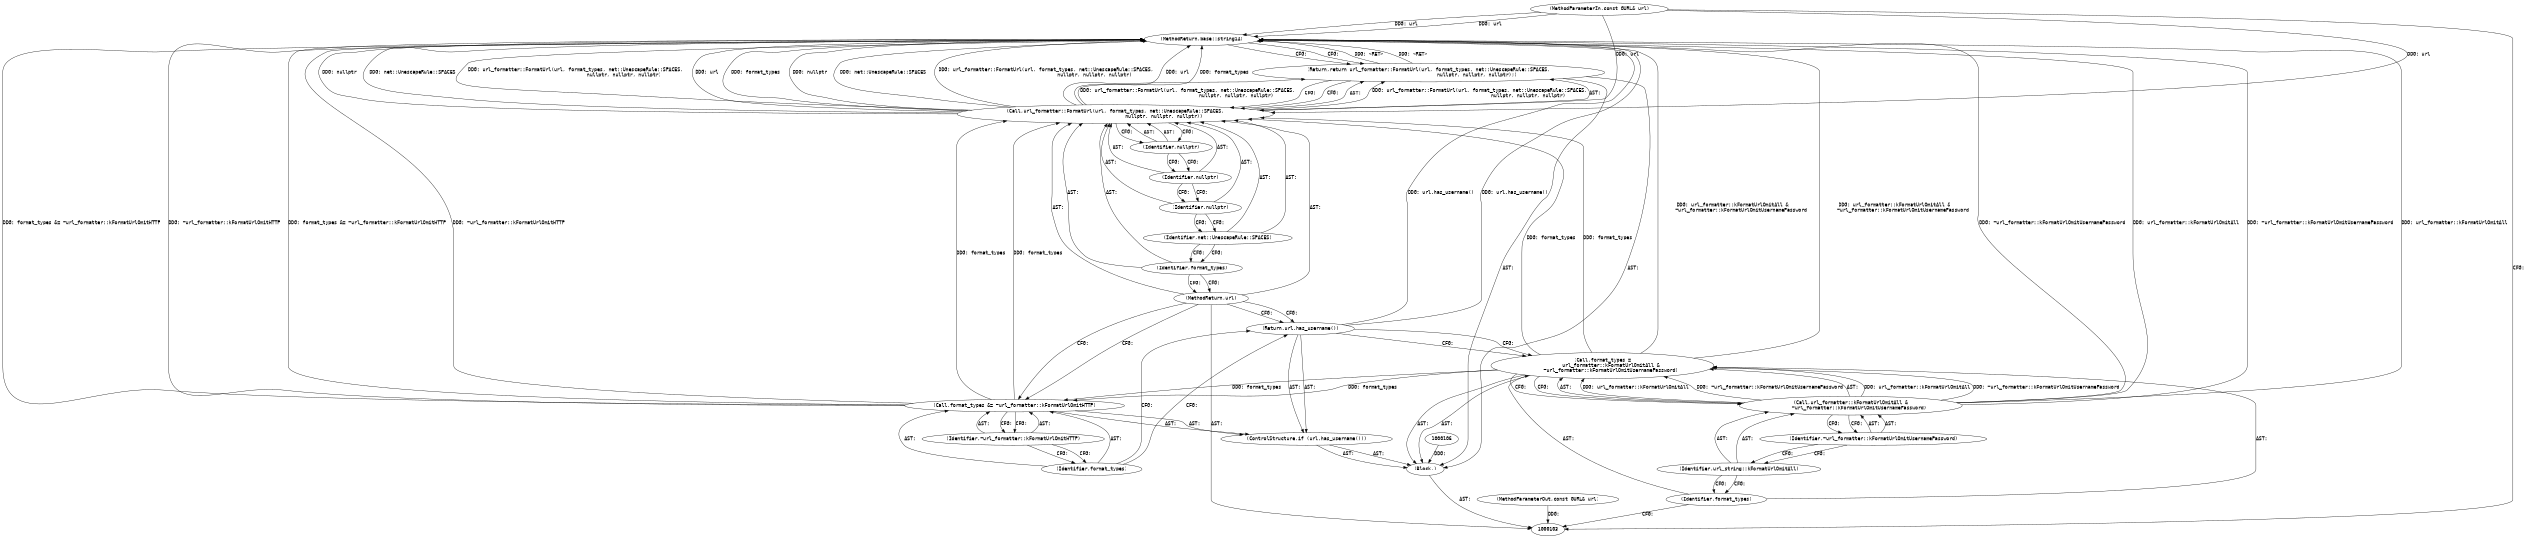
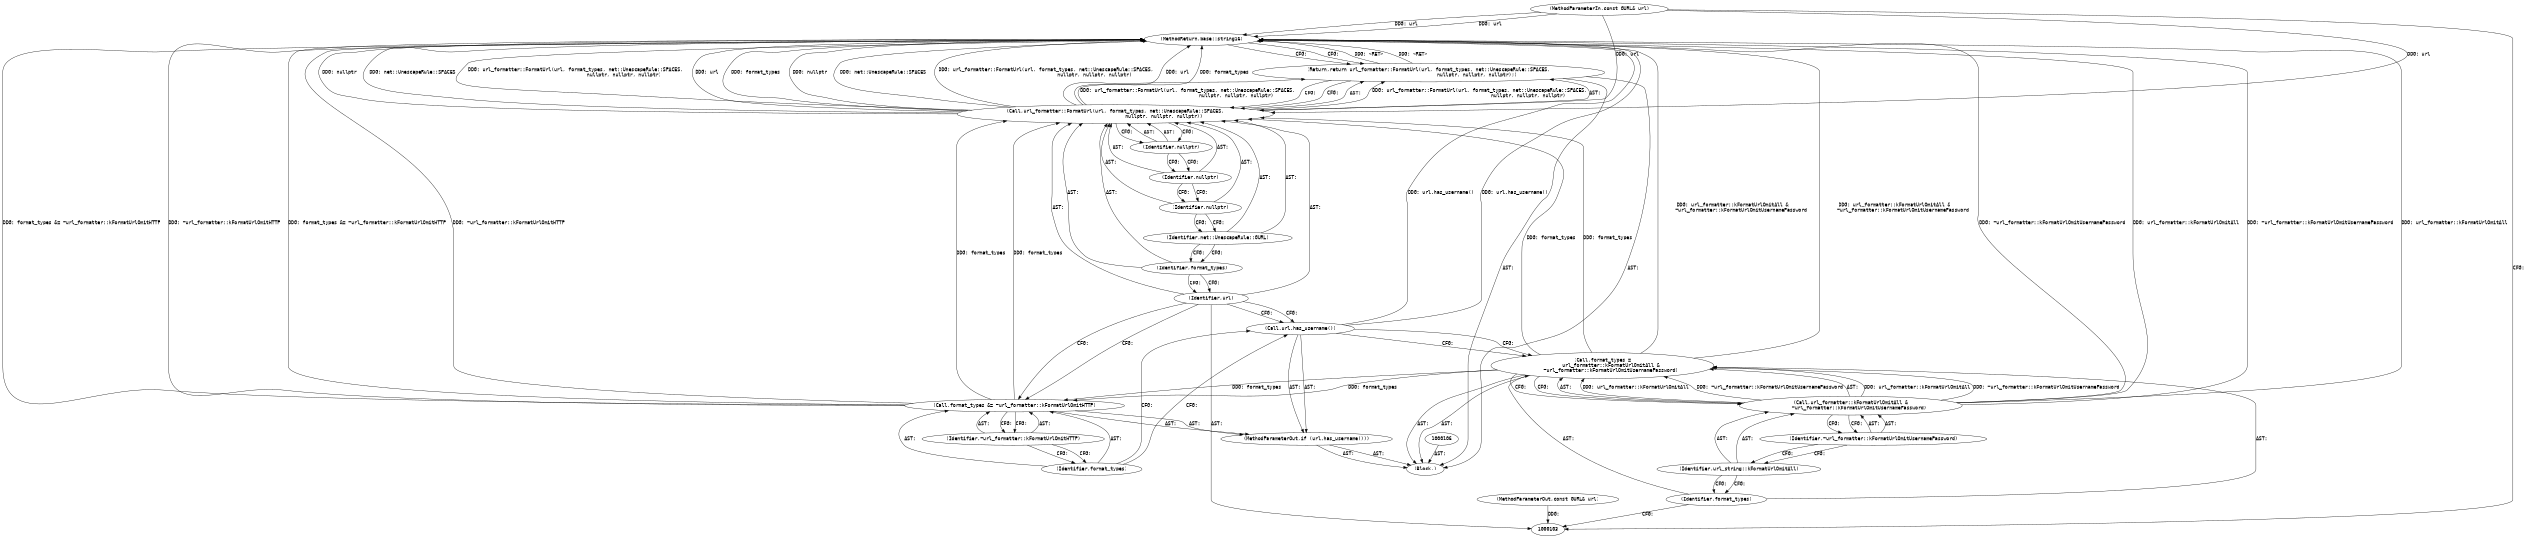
  digraph {
    fontname="DejaVu Sans Mono"
    node [fontname="DejaVu Sans Mono"]
    edge [fontname="DejaVu Sans Mono"]
-   n1 [label="(MethodReturn,base::string14)"]
+   n1 [label="(MethodReturn,base::string16)"]
    n2 [label="(Return,return url_formatter::FormatUrl(url, format_types, net::UnescapeRule::SPACES,\n                                  nullptr, nullptr, nullptr);)"]
    n3 [label="(Call,url_formatter::FormatUrl(url, format_types, net::UnescapeRule::SPACES,\n                                  nullptr, nullptr, nullptr))"]
    n4 [label="(Block,)"]
    n5 [label="(MethodParameterIn,const GURL& url)"]
    1000103
    n7 [label="(Identifier,nullptr)"]
    n8 [label="(MethodParameterOut,const GURL& url)"]
    n9 [label="(Identifier,~url_formatter::kFormatUrlOmitHTTP)"]
    n10 [label="(Call,format_types &= ~url_formatter::kFormatUrlOmitHTTP)"]
    n11 [label="(Identifier,format_types)"]
-   n12 [label="(ControlStructure,if (url.has_username()))"]
-   n13 [label="(Return,url.has_username())"]
+   n12 [label="(MethodParameterOut,if (url.has_username()))"]
+   n13 [label="(Call,url.has_username())"]
    n14 [label="(Call,format_types =\n      url_formatter::kFormatUrlOmitAll &\n      ~url_formatter::kFormatUrlOmitUsernamePassword)"]
-   n15 [label="(MethodReturn,url)"]
+   n15 [label="(Identifier,url)"]
    n16 [label="(Identifier,format_types)"]
-   n17 [label="(Identifier,net::UnescapeRule::SPACES)"]
+   n17 [label="(Identifier,net::UnescapeRule::GURL)"]
    n18 [label="(Identifier,nullptr)"]
    n19 [label="(Identifier,nullptr)"]
    n20 [label="(Call,url_formatter::kFormatUrlOmitAll &\n      ~url_formatter::kFormatUrlOmitUsernamePassword)"]
    n21 [label="(Identifier,~url_formatter::kFormatUrlOmitUsernamePassword)"]
    n22 [label="(Identifier,format_types)"]
    n23 [label="(Identifier,url_string::kFormatUrlOmitAll)"]
    1000106
    n1 -> n2 [label="CFG: "]
    n1 -> n2 [label="CFG: "]
    n2 -> n1 [label="DDG: <RET>"]
    n2 -> n1 [label="DDG: <RET>"]
    n2 -> n3 [label="CFG: "]
    n2 -> n3 [label="CFG: "]
    n2 -> n4 [label="AST: "]
    n2 -> n4 [label="AST: "]
    n3 -> n1 [label="DDG: nullptr"]
    n3 -> n1 [label="DDG: net::UnescapeRule::SPACES"]
    n3 -> n1 [label="DDG: url_formatter::FormatUrl(url, format_types, net::UnescapeRule::SPACES,\n                                  nullptr, nullptr, nullptr)"]
    n3 -> n1 [label="DDG: url"]
    n3 -> n1 [label="DDG: format_types"]
    n3 -> n1 [label="DDG: nullptr"]
    n3 -> n1 [label="DDG: net::UnescapeRule::SPACES"]
    n3 -> n1 [label="DDG: url_formatter::FormatUrl(url, format_types, net::UnescapeRule::SPACES,\n                                  nullptr, nullptr, nullptr)"]
    n3 -> n1 [label="DDG: url"]
    n3 -> n1 [label="DDG: format_types"]
    n3 -> n2 [label="AST: "]
    n3 -> n2 [label="DDG: url_formatter::FormatUrl(url, format_types, net::UnescapeRule::SPACES,\n                                  nullptr, nullptr, nullptr)"]
    n3 -> n2 [label="AST: "]
    n3 -> n2 [label="DDG: url_formatter::FormatUrl(url, format_types, net::UnescapeRule::SPACES,\n                                  nullptr, nullptr, nullptr)"]
    n3 -> n7 [label="CFG: "]
    n3 -> n7 [label="CFG: "]
-   n4 -> 1000103 [label="AST: "]
    n5 -> n1 [label="DDG: url"]
    n5 -> n1 [label="DDG: url"]
    n5 -> n3 [label="DDG: url"]
    n5 -> n3 [label="DDG: url"]
    n5 -> 1000103 [label="CFG: "]
    n7 -> n3 [label="AST: "]
    n7 -> n3 [label="AST: "]
    n7 -> n18 [label="CFG: "]
    n7 -> n18 [label="CFG: "]
    n8 -> 1000103 [label="DDG: "]
    n9 -> n10 [label="AST: "]
    n9 -> n10 [label="AST: "]
    n9 -> n11 [label="CFG: "]
    n9 -> n11 [label="CFG: "]
    n10 -> n1 [label="DDG: format_types &= ~url_formatter::kFormatUrlOmitHTTP"]
    n10 -> n1 [label="DDG: ~url_formatter::kFormatUrlOmitHTTP"]
    n10 -> n1 [label="DDG: format_types &= ~url_formatter::kFormatUrlOmitHTTP"]
    n10 -> n1 [label="DDG: ~url_formatter::kFormatUrlOmitHTTP"]
    n10 -> n3 [label="DDG: format_types"]
    n10 -> n3 [label="DDG: format_types"]
    n10 -> n9 [label="CFG: "]
    n10 -> n9 [label="CFG: "]
    n10 -> n12 [label="AST: "]
    n10 -> n12 [label="AST: "]
    n11 -> n10 [label="AST: "]
    n11 -> n10 [label="AST: "]
    n11 -> n13 [label="CFG: "]
    n11 -> n13 [label="CFG: "]
    n12 -> n4 [label="AST: "]
    n12 -> n4 [label="AST: "]
    n13 -> n1 [label="DDG: url.has_username()"]
    n13 -> n1 [label="DDG: url.has_username()"]
    n13 -> n12 [label="AST: "]
    n13 -> n12 [label="AST: "]
    n13 -> n14 [label="CFG: "]
    n13 -> n14 [label="CFG: "]
    n14 -> n1 [label="DDG: url_formatter::kFormatUrlOmitAll &\n      ~url_formatter::kFormatUrlOmitUsernamePassword"]
    n14 -> n1 [label="DDG: url_formatter::kFormatUrlOmitAll &\n      ~url_formatter::kFormatUrlOmitUsernamePassword"]
    n14 -> n3 [label="DDG: format_types"]
    n14 -> n3 [label="DDG: format_types"]
    n14 -> n4 [label="AST: "]
    n14 -> n4 [label="AST: "]
    n14 -> n10 [label="DDG: format_types"]
    n14 -> n10 [label="DDG: format_types"]
    n14 -> n20 [label="CFG: "]
    n14 -> n20 [label="CFG: "]
    n15 -> n3 [label="AST: "]
    n15 -> n3 [label="AST: "]
    n15 -> 1000103 [label="AST: "]
    n15 -> n10 [label="CFG: "]
    n15 -> n10 [label="CFG: "]
    n15 -> n13 [label="CFG: "]
    n15 -> n13 [label="CFG: "]
    n16 -> n3 [label="AST: "]
    n16 -> n3 [label="AST: "]
    n16 -> n15 [label="CFG: "]
    n16 -> n15 [label="CFG: "]
    n17 -> n3 [label="AST: "]
    n17 -> n3 [label="AST: "]
    n17 -> n16 [label="CFG: "]
    n17 -> n16 [label="CFG: "]
    n18 -> n3 [label="AST: "]
    n18 -> n3 [label="AST: "]
    n18 -> n19 [label="CFG: "]
    n18 -> n19 [label="CFG: "]
    n19 -> n3 [label="AST: "]
    n19 -> n3 [label="AST: "]
    n19 -> n17 [label="CFG: "]
    n19 -> n17 [label="CFG: "]
    n20 -> n1 [label="DDG: url_formatter::kFormatUrlOmitAll"]
    n20 -> n1 [label="DDG: ~url_formatter::kFormatUrlOmitUsernamePassword"]
    n20 -> n1 [label="DDG: url_formatter::kFormatUrlOmitAll"]
    n20 -> n1 [label="DDG: ~url_formatter::kFormatUrlOmitUsernamePassword"]
    n20 -> n14 [label="AST: "]
    n20 -> n14 [label="DDG: url_formatter::kFormatUrlOmitAll"]
    n20 -> n14 [label="DDG: ~url_formatter::kFormatUrlOmitUsernamePassword"]
    n20 -> n14 [label="AST: "]
    n20 -> n14 [label="DDG: url_formatter::kFormatUrlOmitAll"]
    n20 -> n14 [label="DDG: ~url_formatter::kFormatUrlOmitUsernamePassword"]
    n20 -> n21 [label="CFG: "]
    n20 -> n21 [label="CFG: "]
    n21 -> n20 [label="AST: "]
    n21 -> n20 [label="AST: "]
    n21 -> n23 [label="CFG: "]
    n21 -> n23 [label="CFG: "]
    n22 -> 1000103 [label="CFG: "]
    n22 -> n14 [label="AST: "]
    n22 -> n14 [label="AST: "]
    n23 -> n20 [label="AST: "]
    n23 -> n20 [label="AST: "]
    n23 -> n22 [label="CFG: "]
    n23 -> n22 [label="CFG: "]
-   1000106 -> n4 [label="DDG: "]
+   1000106 -> n4 [label="AST: "]
  }
